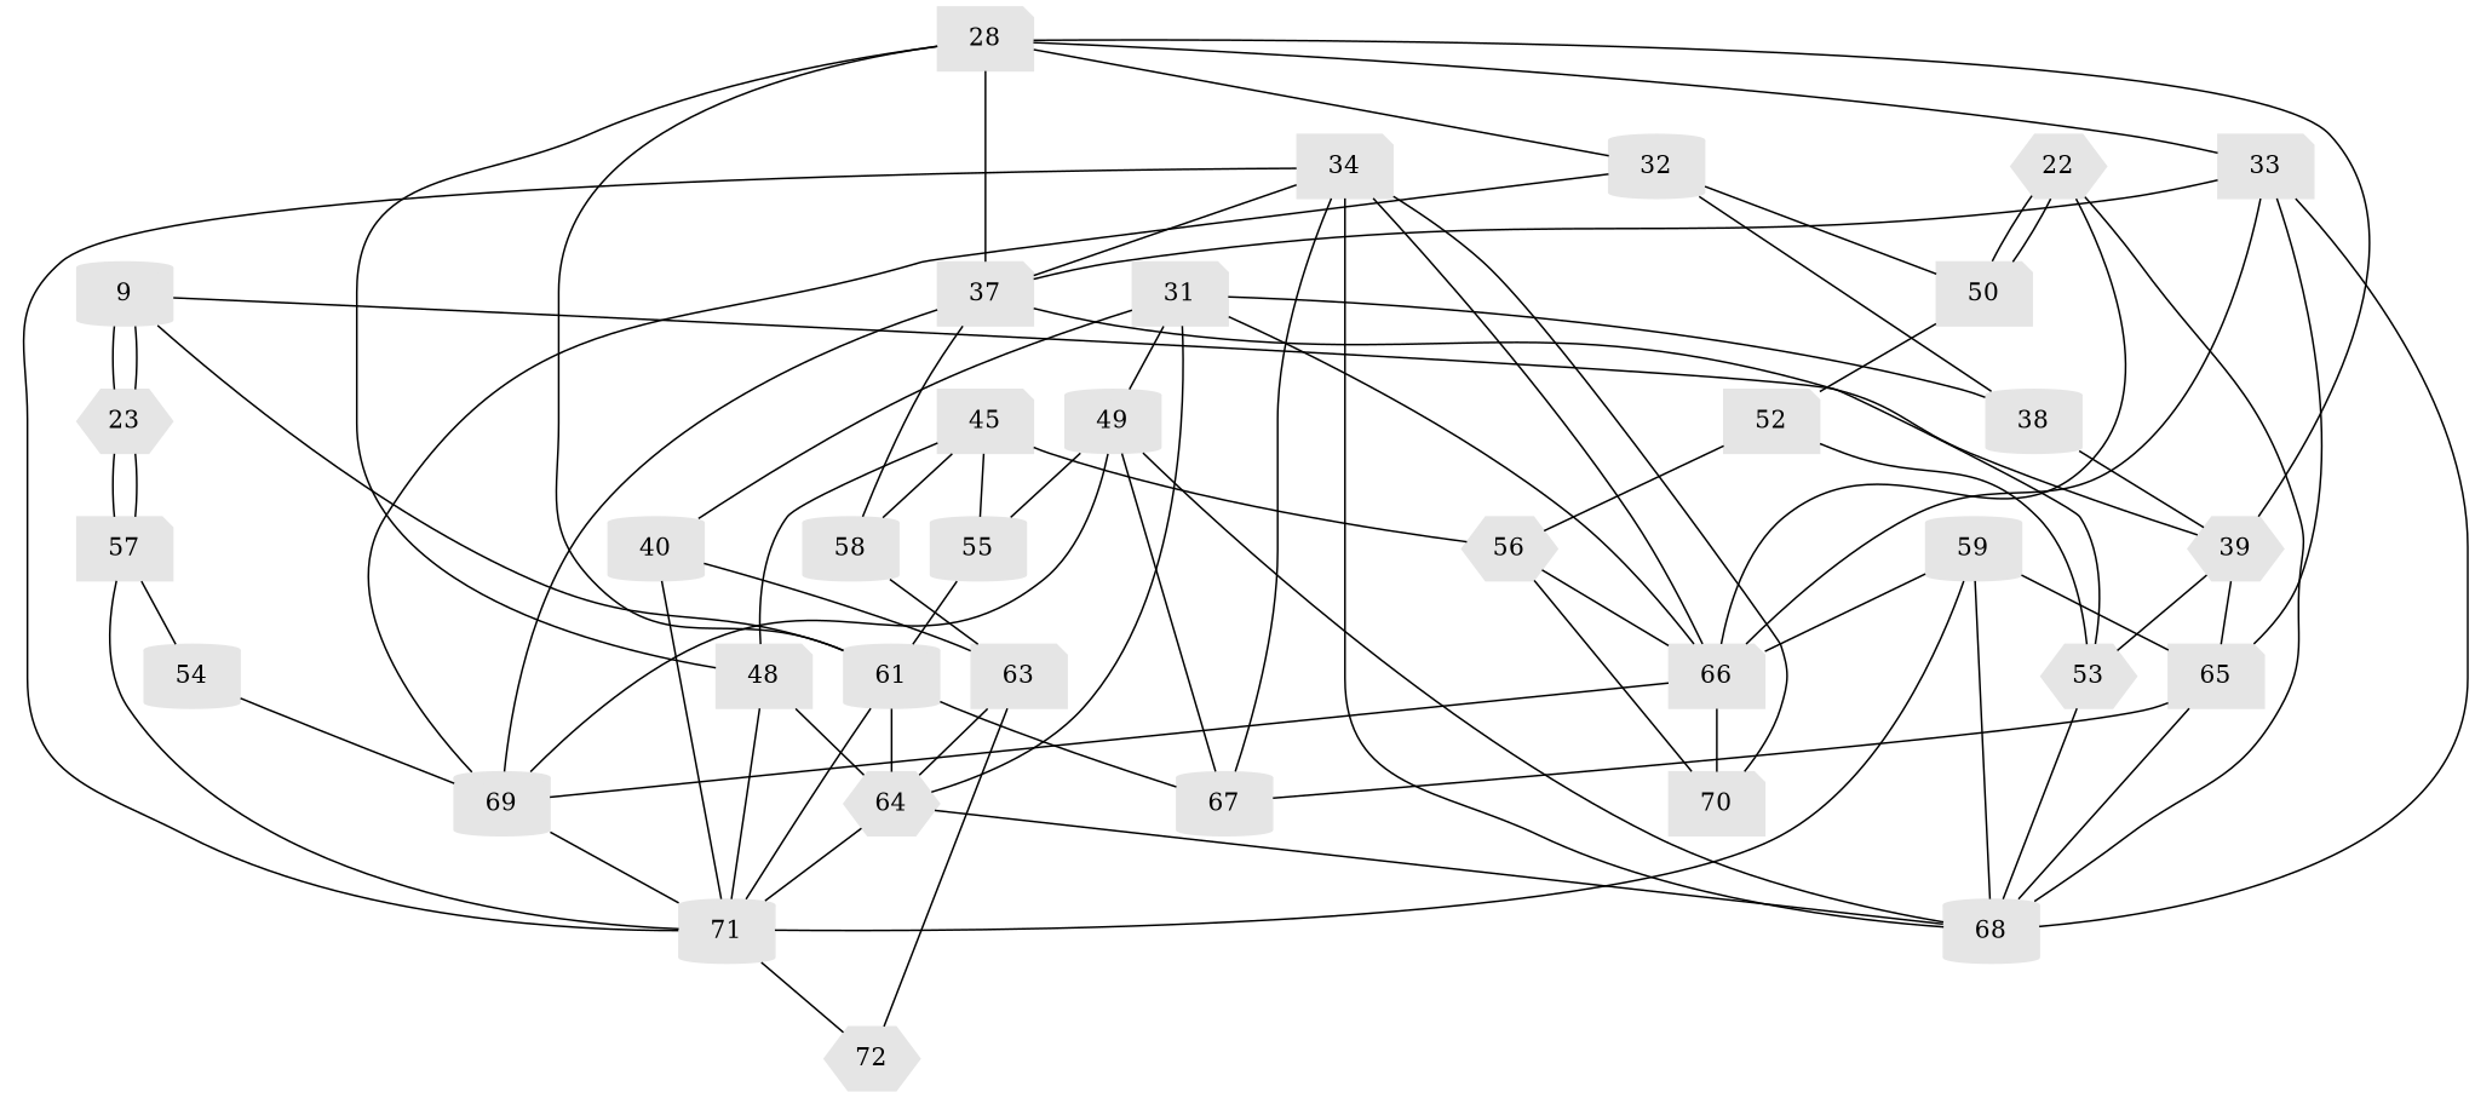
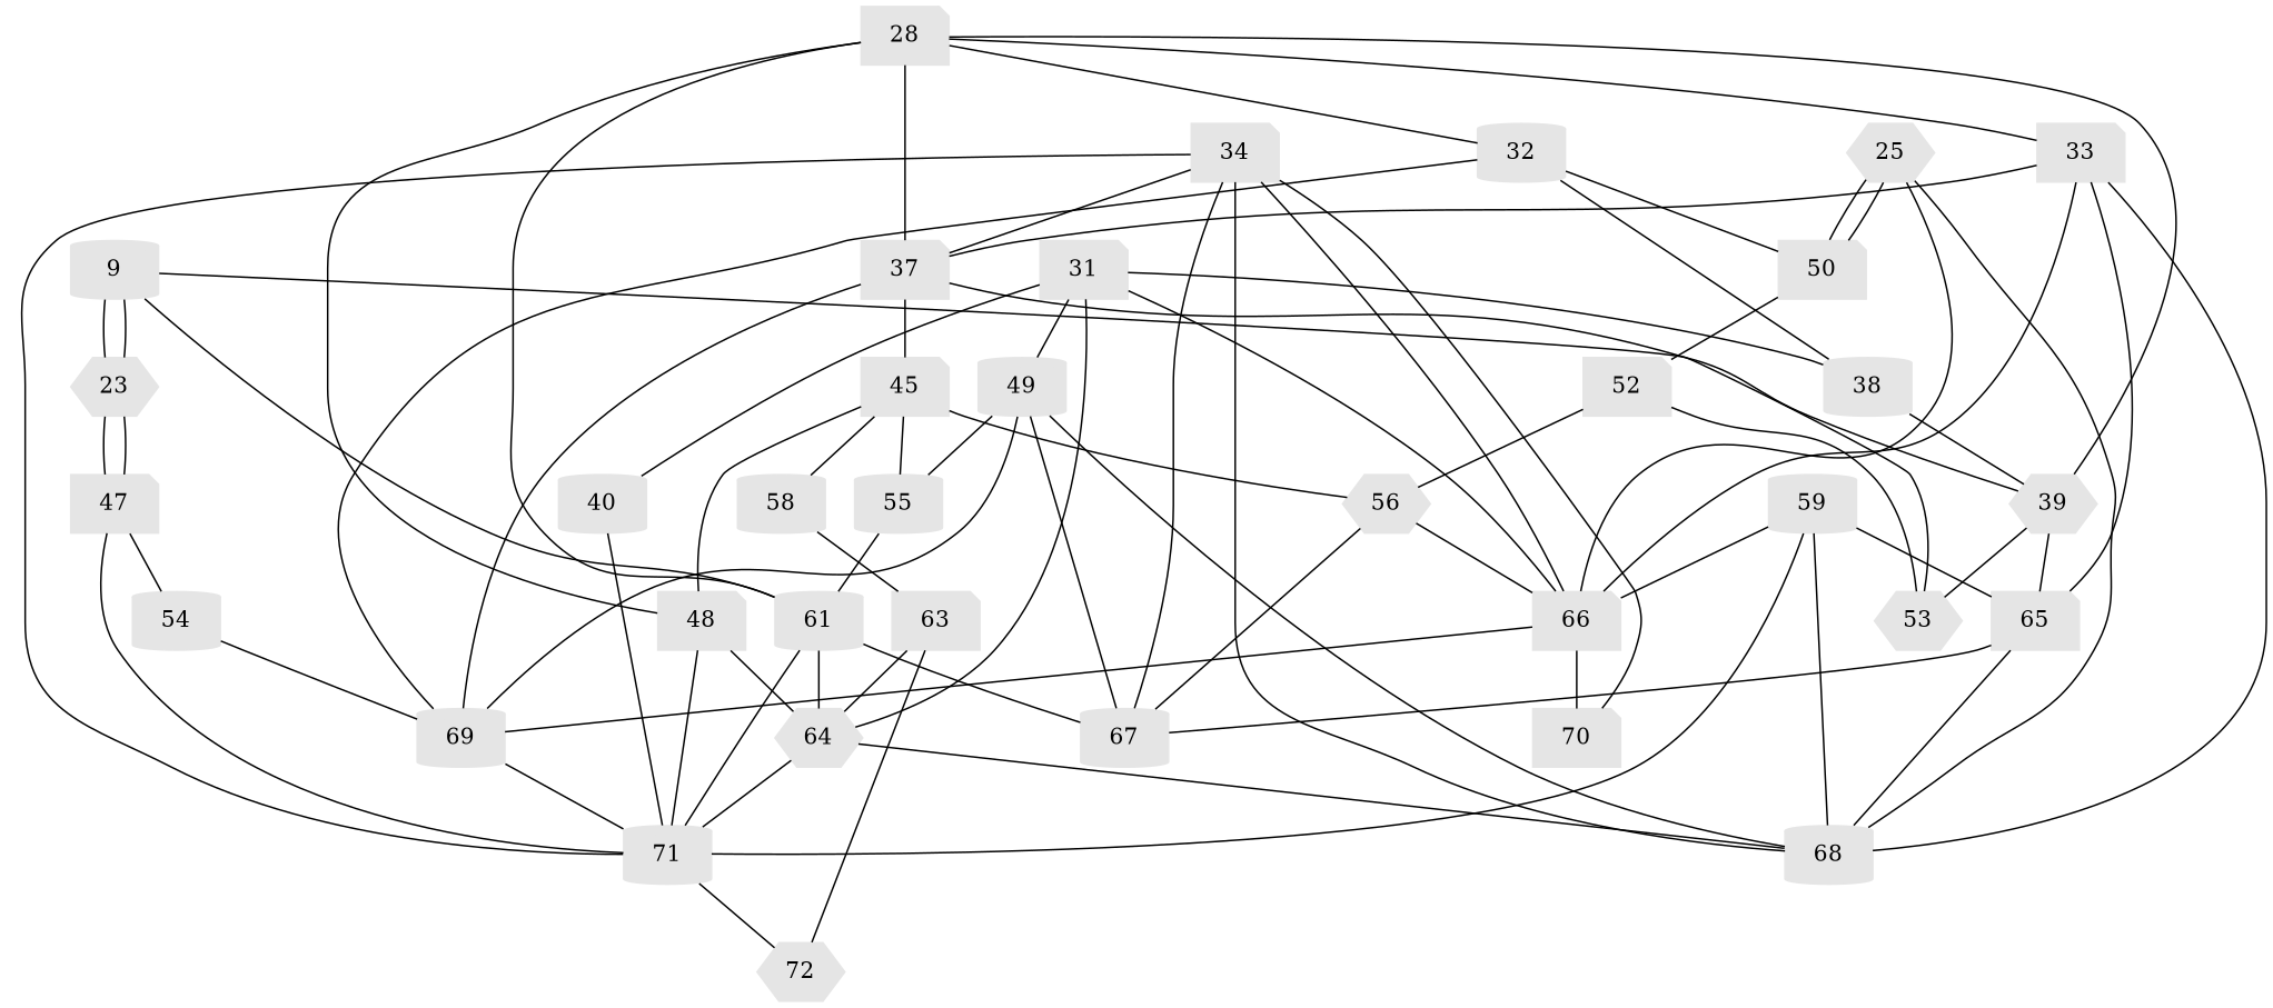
  graph {
    node [color=gray90 shape=cylinder style=filled]
    23 [shape=hexagon]
    9
    39 [shape=hexagon super="+26"]
    61 [super="+1"]
-   47 [shape=note label=57]
+   47 [shape=note]
    65 [shape=note super="+42"]
    53 [shape=hexagon]
    64 [shape=hexagon super="+5+60"]
    67 [super="+29"]
    71 [super="+24+25+21"]
-   22 [shape=hexagon]
+   22 [shape=hexagon label=25]
    50 [shape=note]
    66 [shape=note super="+13+18+41"]
    68 [super="+51"]
    52 [shape=note]
    69 [super="+15+36+62"]
    70 [shape=note]
    54
    28 [shape=note super="+27"]
    32
    33 [shape=note super="+30"]
    37 [shape=note super="+4+3"]
    48 [shape=note super="+46"]
    38
    45 [shape=note]
    31 [shape=note super="+17"]
    40
    49 [super="+19"]
    63 [shape=note super="+57"]
    55 [super="+44"]
    34 [shape=note super="+10+2+20"]
    72 [shape=hexagon]
    56 [shape=hexagon]
    58
    59 [super="+16"]
    23 -- 47
    23 -- 47
    9 -- 23
    9 -- 23
    9 -- 39
    9 -- 61
    39 -- 65
    39 -- 53
    61 -- 64 [weight=2]
    61 -- 67 [weight=2]
    61 -- 71
    47 -- 71
    47 -- 54
    65 -- 67
    65 -- 68 [weight=2]
-   53 -- 68
    64 -- 71
    64 -- 68
    71 -- 72 [weight=2]
    22 -- 50
    22 -- 50
    22 -- 66
    22 -- 68
    50 -- 52
    66 -- 69 [weight=2]
    66 -- 70
    52 -- 53
    52 -- 56
    69 -- 71 [weight=3]
    54 -- 69
    28 -- 39
    28 -- 61
    28 -- 32
    28 -- 33
    28 -- 37
    28 -- 48 [weight=2]
    32 -- 50
    32 -- 69
    32 -- 38
    33 -- 65
    33 -- 66 [weight=2]
    33 -- 68
    33 -- 37 [weight=2]
    37 -- 53
    37 -- 69 [weight=2]
-   37 -- 58 [weight=2]
+   37 -- 45 [weight=2]
    48 -- 64 [weight=2]
    48 -- 71 [weight=2]
    38 -- 39
    45 -- 48
    45 -- 55
    45 -- 56
    45 -- 58
    31 -- 64
    31 -- 66 [weight=2]
    31 -- 38
    31 -- 40
    31 -- 49
    40 -- 71
-   40 -- 63
    49 -- 67
    49 -- 68
    49 -- 69
    49 -- 55
    63 -- 64
    63 -- 72 [weight=2]
    55 -- 61
    34 -- 67
    34 -- 71
    34 -- 66
    34 -- 68 [weight=3]
    34 -- 70
    34 -- 37 [weight=2]
-   56 -- 70
+   56 -- 67
    56 -- 66
    58 -- 63
    59 -- 65
    59 -- 71
    59 -- 66 [weight=3]
    59 -- 68
  }
